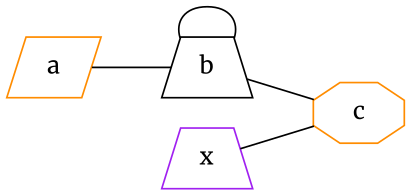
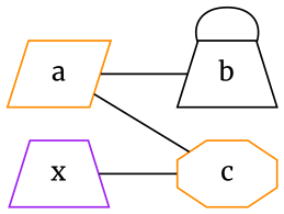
  graph {
    fontname=Merriweather
    rankdir=LR
    node [color=darkorange fontname=Merriweather shape=trapezium]
    edge [fontname=Merriweather]
    a [shape=parallelogram]
    b [color=black]
    c [shape=octagon]
    x [color=purple]
    a -- b
    b -- b
-   b -- c
+   a -- c
    x -- c [w=10.0]
  }
